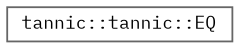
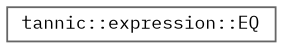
  digraph {
    rankdir=LR
    fontname="IBM Plex Mono"
-   n1 [color=grey40 fillcolor=white fontname="IBM Plex Mono" fontsize=10 height=0.2 label="tannic::tannic::EQ" shape=box style=filled width=0.4]
+   n1 [color=grey40 fillcolor=white fontname="IBM Plex Mono" fontsize=10 height=0.2 label="tannic::expression::EQ" shape=box style=filled width=0.4]
  }
